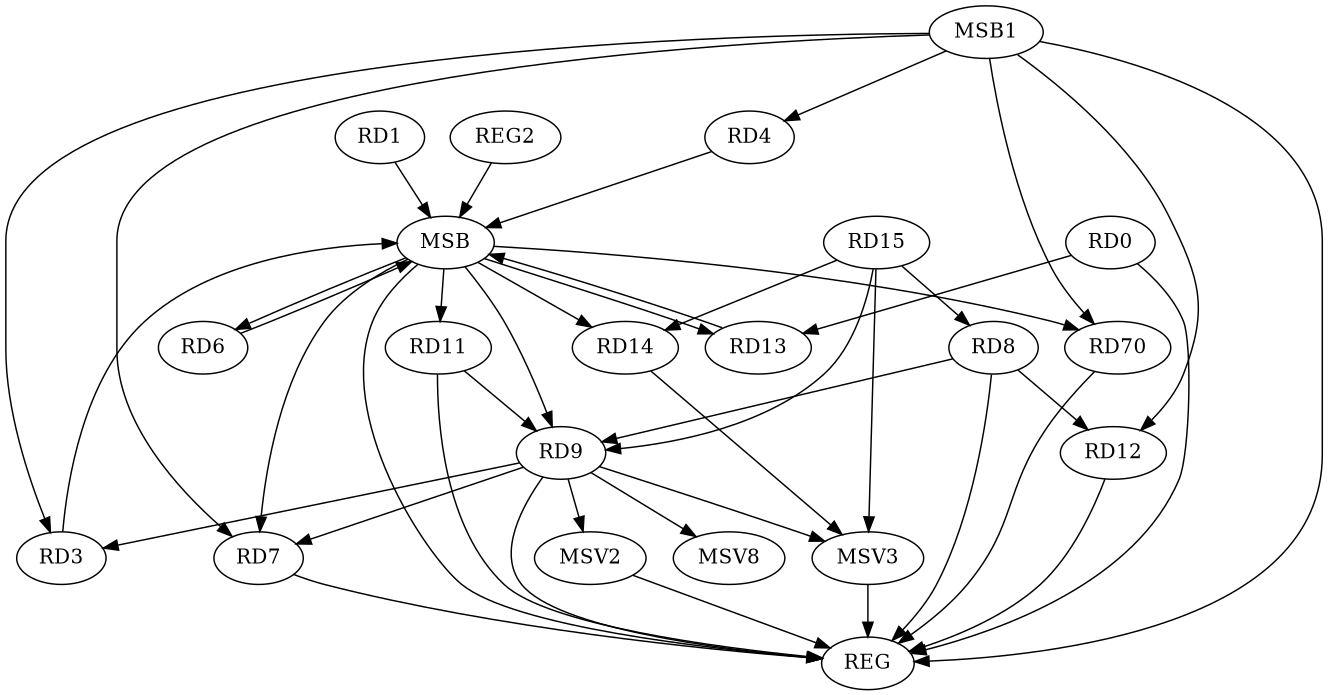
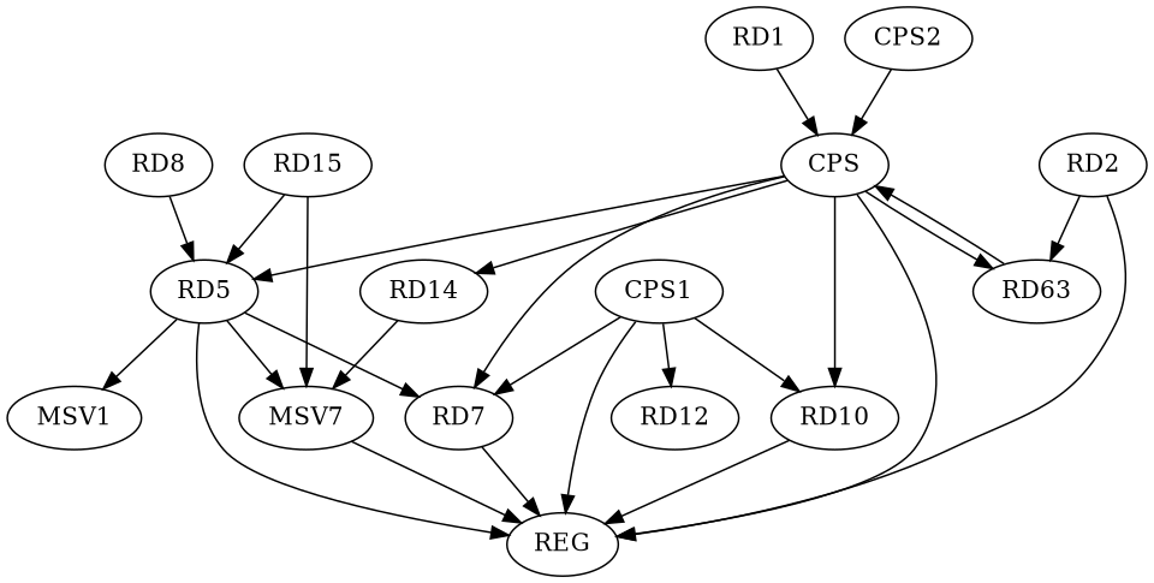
  strict digraph {
    n1 [label=RD1]
-   n2 [label=MSB]
-   n3 [label=RD13]
+   n2 [label=CPS]
+   n3 [label=RD63]
    n4 [label=REG]
-   n5 [label=RD9]
+   n5 [label=RD5]
    n6 [label=RD7]
-   n7 [label=RD6]
-   n8 [label=RD70]
-   n9 [label=RD11]
+   n8 [label=RD10]
    n10 [label=RD14]
-   n11 [label=RD0]
-   n12 [label=RD3]
-   n13 [label=RD4]
-   n14 [label=MSV8]
-   n15 [label=MSV2]
-   n16 [label=MSV3]
+   n11 [label=RD2]
+   n14 [label=MSV1]
+   n16 [label=MSV7]
    n17 [label=RD8]
    n18 [label=RD12]
    n19 [label=RD15]
-   n20 [label=MSB1]
-   n21 [label=REG2]
+   n20 [label=CPS1]
+   n21 [label=CPS2]
    n1 -> n2
    n2 -> n3
    n2 -> n4
    n2 -> n5
    n2 -> n6
-   n2 -> n7
    n2 -> n8
-   n2 -> n9
    n2 -> n10
    n3 -> n2
    n5 -> n4
    n5 -> n6
-   n5 -> n12
    n5 -> n14
-   n5 -> n15
    n5 -> n16
    n6 -> n4
-   n7 -> n2
    n8 -> n4
-   n9 -> n4
-   n9 -> n5
    n10 -> n16
    n11 -> n3
    n11 -> n4
-   n12 -> n2
-   n13 -> n2
-   n15 -> n4
    n16 -> n4
-   n17 -> n4
    n17 -> n5
-   n17 -> n18
-   n18 -> n4
    n19 -> n5
-   n19 -> n10
    n19 -> n16
-   n19 -> n17
    n20 -> n4
    n20 -> n6
    n20 -> n8
-   n20 -> n12
-   n20 -> n13
    n20 -> n18
    n21 -> n2
  }
